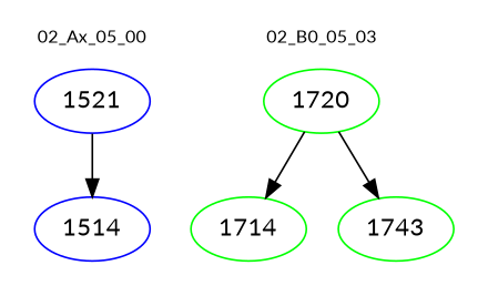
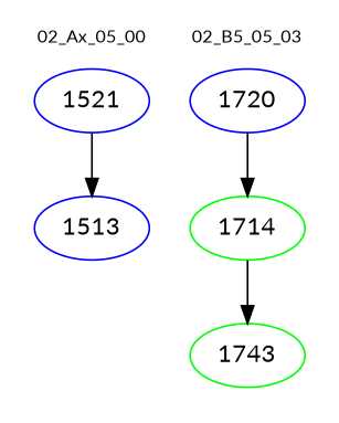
  digraph {
    fontname=Lato
    node [color=blue fontname=Lato]
    edge [color=black fontname=Lato]
    n1 [label=1521]
-   n2 [label=1514]
-   n3 [color=green label=1720]
+   n2 [label=1513]
+   n3 [label=1720]
    n4 [color=green label=1714]
    n5 [color=green label=1743]
    subgraph cluster_1 {
      color=white
      fontsize=10
      label="02_Ax_05_00"
      n1
      n2
    }
    subgraph cluster_2 {
      color=white
      fontsize=10
-     label="02_B0_05_03"
+     label="02_B5_05_03"
      n3
      n4
      n5
    }
    n1 -> n2
    n3 -> n4
-   n3 -> n5
+   n4 -> n5
  }
